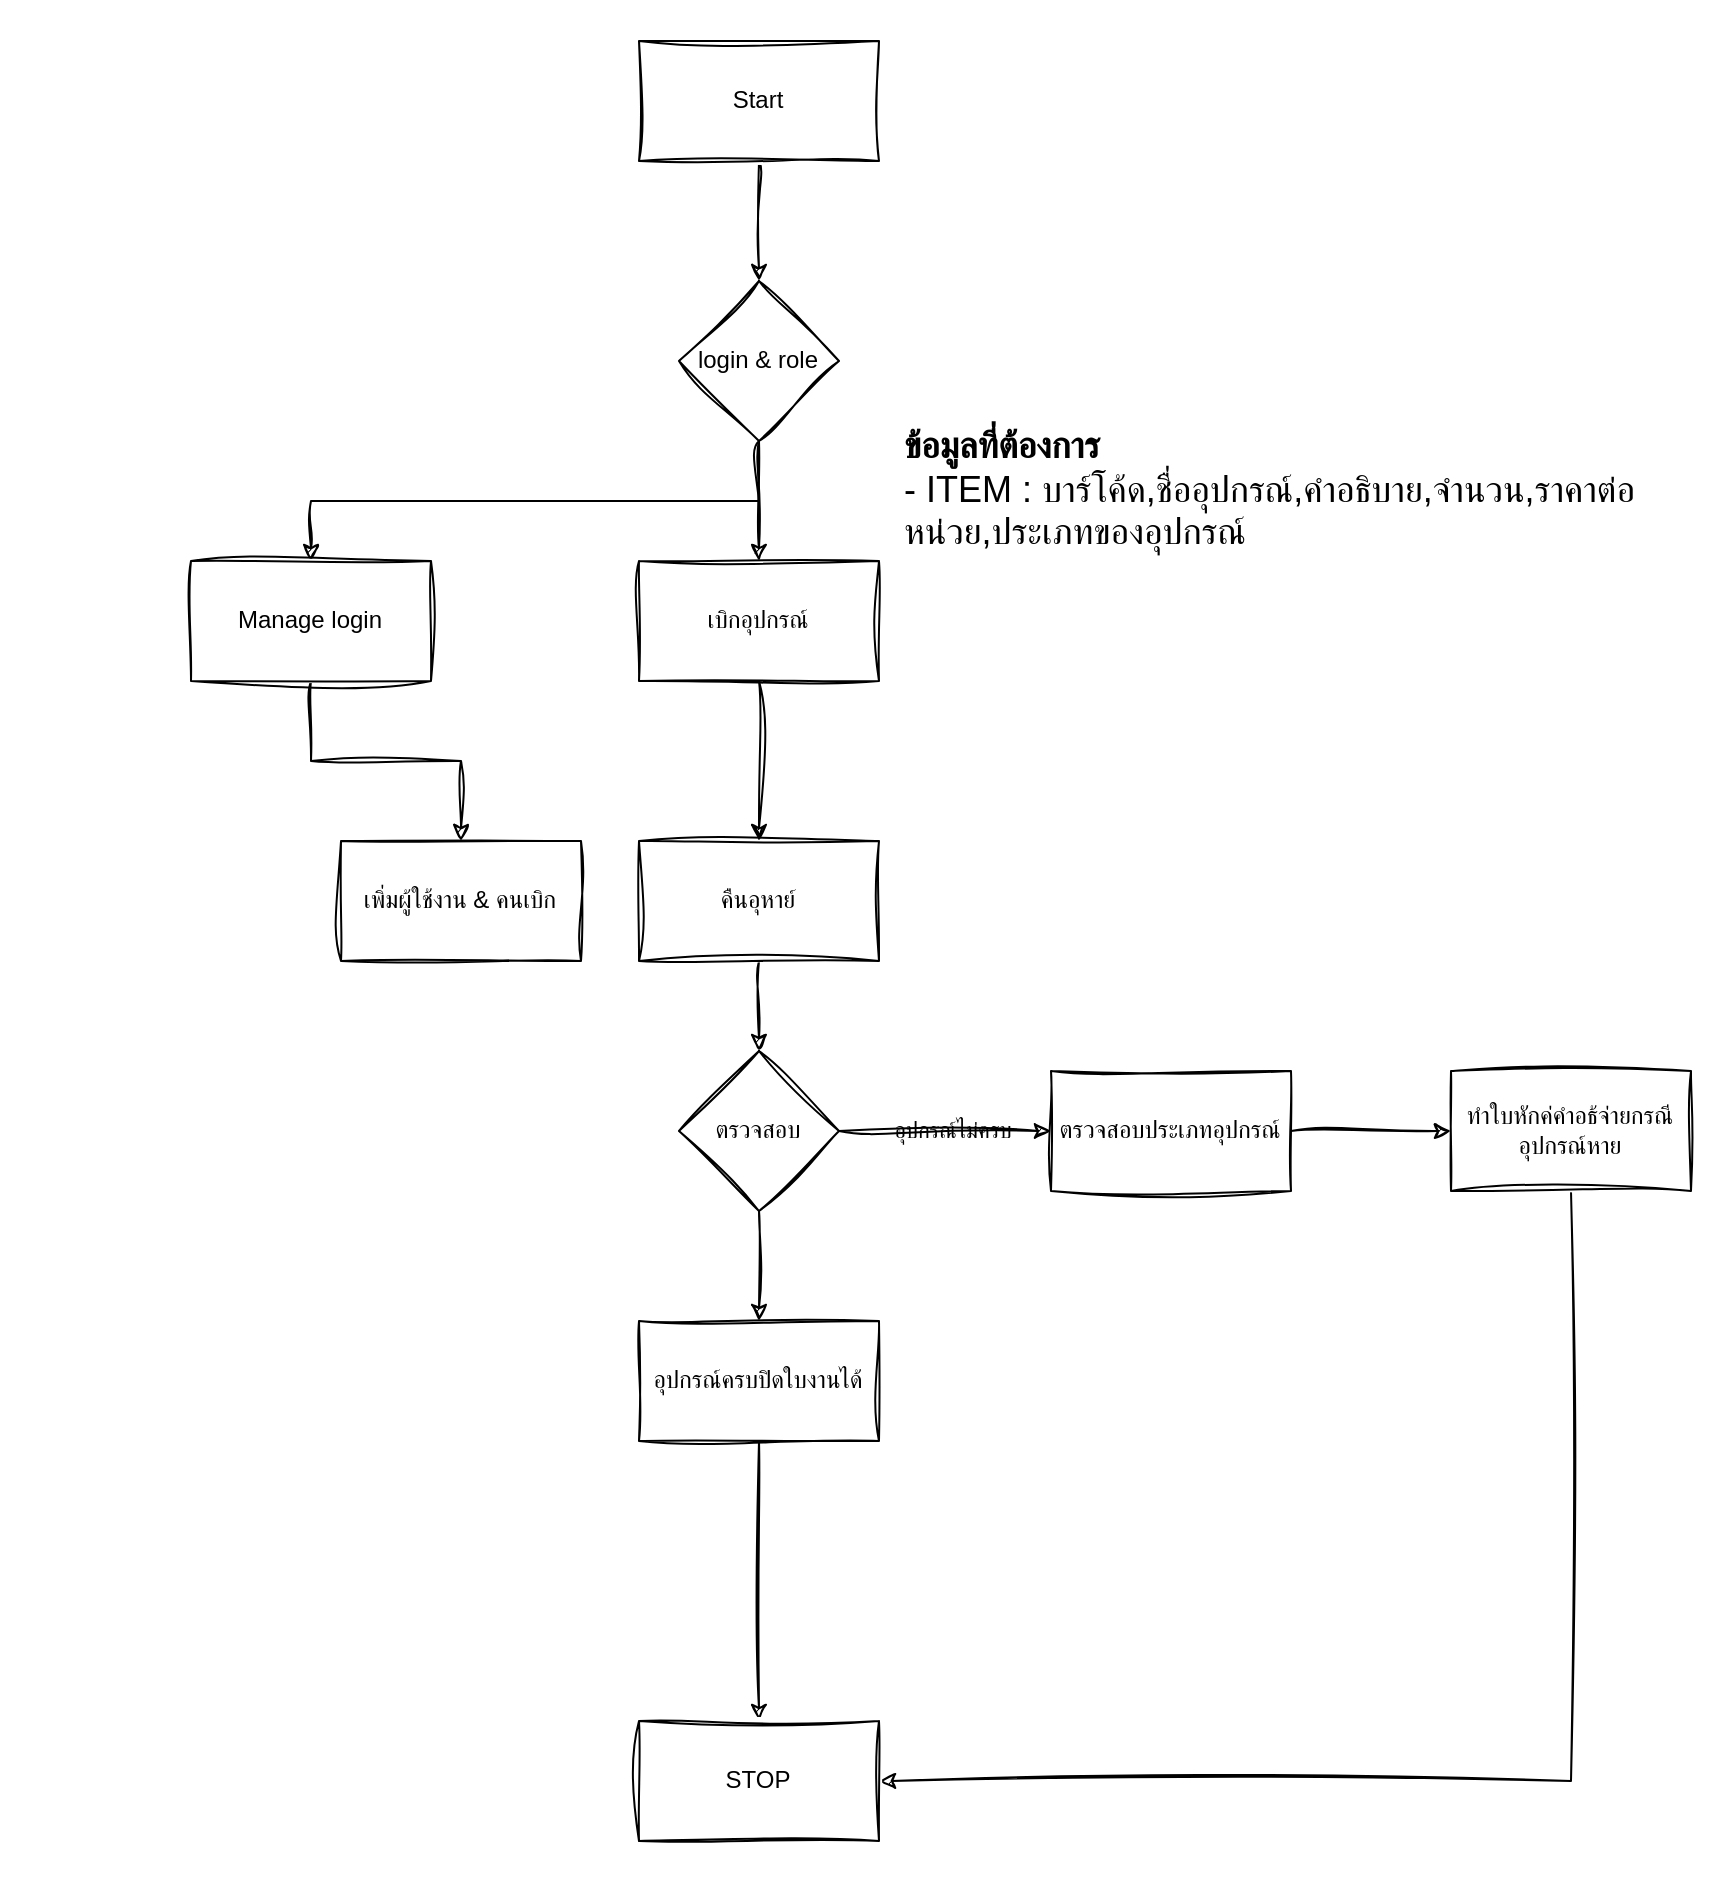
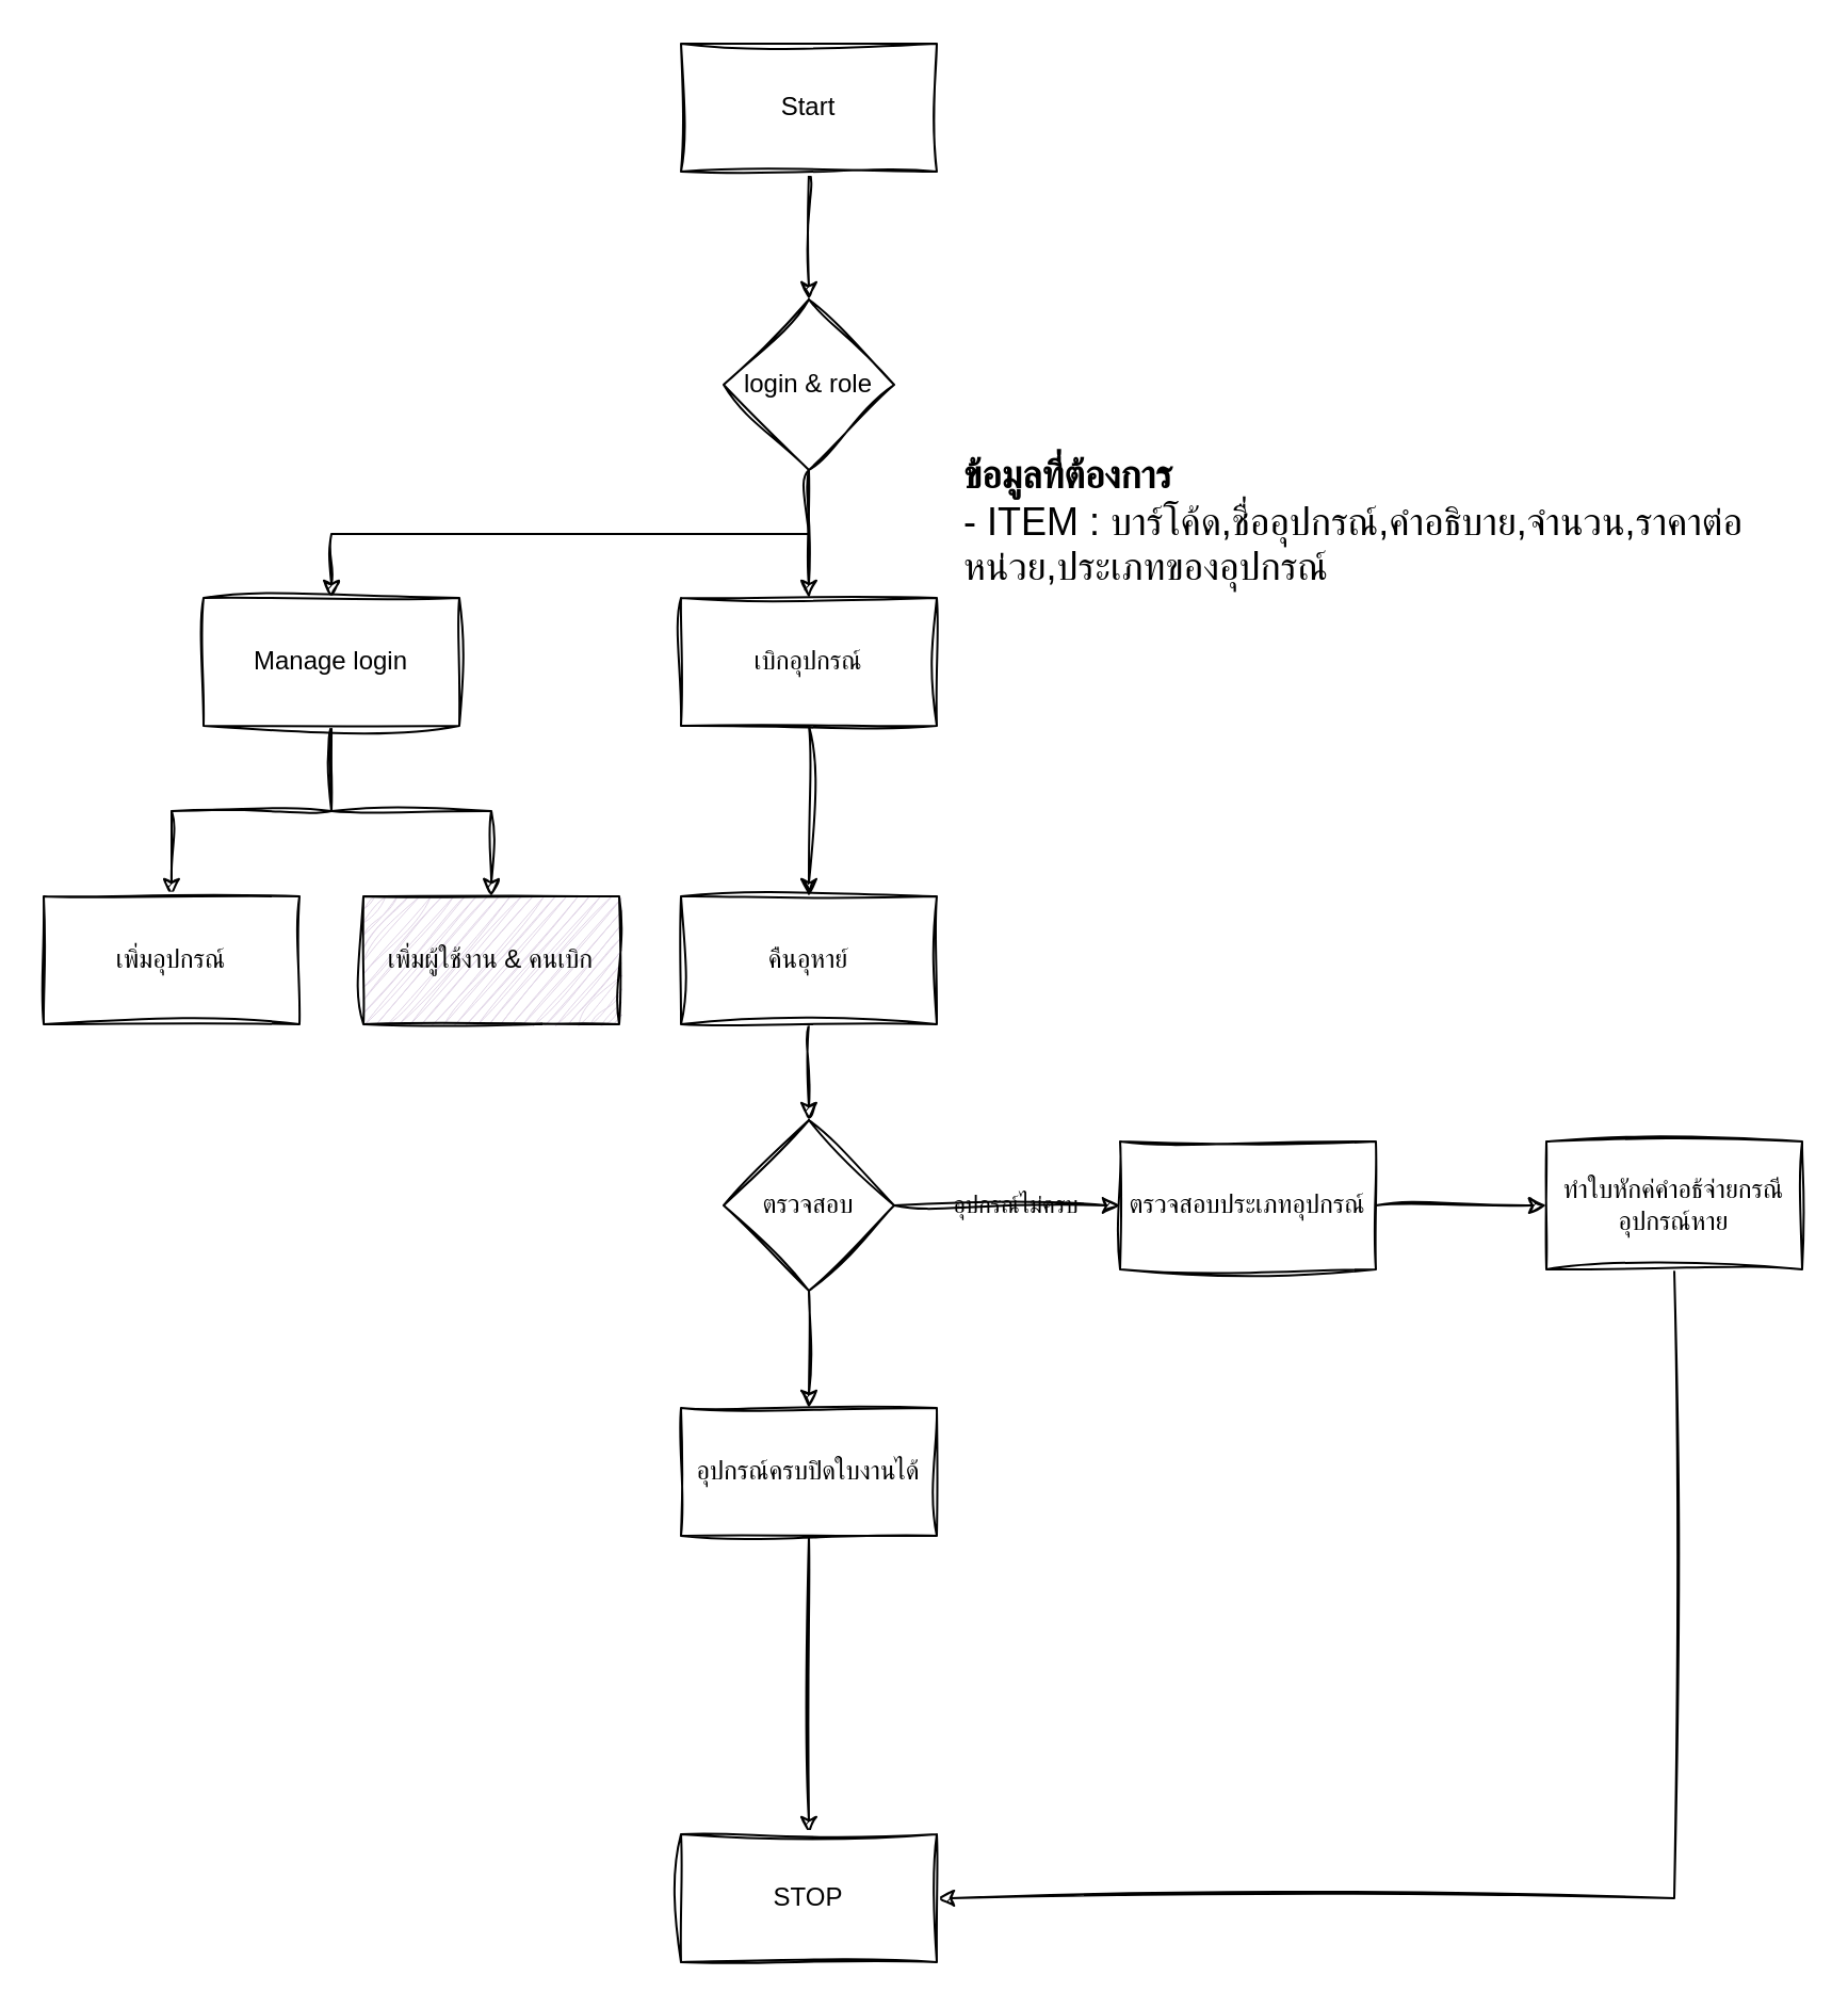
  <mxCell id="0" />
  <mxCell id="1" parent="0" />
  <mxCell id="2" style="edgeStyle=orthogonalEdgeStyle;rounded=0;orthogonalLoop=1;jettySize=auto;html=1;exitX=0.5;exitY=1;exitDx=0;exitDy=0;entryX=0.5;entryY=0;entryDx=0;entryDy=0;sketch=1;curveFitting=1;jiggle=2;labelBackgroundColor=none;fontColor=default;" edge="1" parent="1" source="3" target="6"><mxGeometry relative="1" as="geometry" /></mxCell>
  <mxCell id="3" value="Start" style="rounded=0;whiteSpace=wrap;html=1;sketch=1;curveFitting=1;jiggle=2;labelBackgroundColor=none;" vertex="1" parent="1"><mxGeometry x="319" y="20" width="120" height="60" as="geometry" /></mxCell>
  <mxCell id="4" style="edgeStyle=orthogonalEdgeStyle;rounded=0;orthogonalLoop=1;jettySize=auto;html=1;exitX=0.5;exitY=1;exitDx=0;exitDy=0;entryX=0.5;entryY=0;entryDx=0;entryDy=0;sketch=1;curveFitting=1;jiggle=2;labelBackgroundColor=none;fontColor=default;" edge="1" parent="1" source="6" target="11"><mxGeometry relative="1" as="geometry" /></mxCell>
  <mxCell id="5" style="edgeStyle=orthogonalEdgeStyle;rounded=0;orthogonalLoop=1;jettySize=auto;html=1;exitX=0.5;exitY=1;exitDx=0;exitDy=0;entryX=0.5;entryY=0;entryDx=0;entryDy=0;sketch=1;curveFitting=1;jiggle=2;labelBackgroundColor=none;fontColor=default;" edge="1" parent="1" source="6" target="9"><mxGeometry relative="1" as="geometry" /></mxCell>
  <mxCell id="6" value="login &amp;amp; role" style="rhombus;whiteSpace=wrap;html=1;rounded=0;sketch=1;curveFitting=1;jiggle=2;labelBackgroundColor=none;" vertex="1" parent="1"><mxGeometry x="339" y="140" width="80" height="80" as="geometry" /></mxCell>
+ <mxCell id="7" style="edgeStyle=orthogonalEdgeStyle;rounded=0;orthogonalLoop=1;jettySize=auto;html=1;exitX=0.5;exitY=1;exitDx=0;exitDy=0;sketch=1;curveFitting=1;jiggle=2;labelBackgroundColor=none;fontColor=default;" edge="1" parent="1" source="9" target="26"><mxGeometry relative="1" as="geometry" /></mxCell>
  <mxCell id="8" style="edgeStyle=orthogonalEdgeStyle;rounded=0;orthogonalLoop=1;jettySize=auto;html=1;exitX=0.5;exitY=1;exitDx=0;exitDy=0;entryX=0.5;entryY=0;entryDx=0;entryDy=0;sketch=1;curveFitting=1;jiggle=2;labelBackgroundColor=none;fontColor=default;" edge="1" parent="1" source="9" target="27"><mxGeometry relative="1" as="geometry" /></mxCell>
  <mxCell id="9" value="Manage login" style="rounded=0;whiteSpace=wrap;html=1;sketch=1;curveFitting=1;jiggle=2;labelBackgroundColor=none;" vertex="1" parent="1"><mxGeometry x="95" y="280" width="120" height="60" as="geometry" /></mxCell>
  <mxCell id="10" style="edgeStyle=orthogonalEdgeStyle;rounded=0;orthogonalLoop=1;jettySize=auto;html=1;exitX=0.5;exitY=1;exitDx=0;exitDy=0;entryX=0.5;entryY=0;entryDx=0;entryDy=0;sketch=1;curveFitting=1;jiggle=2;labelBackgroundColor=none;fontColor=default;" edge="1" parent="1" source="11" target="13"><mxGeometry relative="1" as="geometry" /></mxCell>
  <mxCell id="11" value="เบิกอุปกรณ์" style="rounded=0;whiteSpace=wrap;html=1;sketch=1;curveFitting=1;jiggle=2;labelBackgroundColor=none;" vertex="1" parent="1"><mxGeometry x="319" y="280" width="120" height="60" as="geometry" /></mxCell>
  <mxCell id="12" style="edgeStyle=orthogonalEdgeStyle;rounded=0;orthogonalLoop=1;jettySize=auto;html=1;exitX=0.5;exitY=1;exitDx=0;exitDy=0;entryX=0.5;entryY=0;entryDx=0;entryDy=0;sketch=1;curveFitting=1;jiggle=2;labelBackgroundColor=none;fontColor=default;" edge="1" parent="1" source="13" target="17"><mxGeometry relative="1" as="geometry" /></mxCell>
  <mxCell id="13" value="คืนอุหาย์" style="rounded=0;whiteSpace=wrap;html=1;sketch=1;curveFitting=1;jiggle=2;labelBackgroundColor=none;" vertex="1" parent="1"><mxGeometry x="319" y="420" width="120" height="60" as="geometry" /></mxCell>
  <mxCell id="14" style="edgeStyle=orthogonalEdgeStyle;rounded=0;orthogonalLoop=1;jettySize=auto;html=1;exitX=0.5;exitY=1;exitDx=0;exitDy=0;entryX=0.5;entryY=0;entryDx=0;entryDy=0;sketch=1;curveFitting=1;jiggle=2;labelBackgroundColor=none;fontColor=default;" edge="1" parent="1" source="17" target="19"><mxGeometry relative="1" as="geometry" /></mxCell>
  <mxCell id="15" style="edgeStyle=orthogonalEdgeStyle;rounded=0;orthogonalLoop=1;jettySize=auto;html=1;exitX=1;exitY=0.5;exitDx=0;exitDy=0;entryX=0;entryY=0.5;entryDx=0;entryDy=0;sketch=1;curveFitting=1;jiggle=2;labelBackgroundColor=none;fontColor=default;" edge="1" parent="1" source="17" target="21"><mxGeometry relative="1" as="geometry" /></mxCell>
  <mxCell id="16" value="อุปกรณ์ไม่ครบ" style="edgeLabel;html=1;align=center;verticalAlign=middle;resizable=0;points=[];rounded=0;sketch=1;curveFitting=1;jiggle=2;labelBackgroundColor=none;" vertex="1" connectable="0" parent="15"><mxGeometry x="0.057" y="2" relative="1" as="geometry"><mxPoint y="1" as="offset" /></mxGeometry></mxCell>
  <mxCell id="17" value="ตรวจสอบ" style="rhombus;whiteSpace=wrap;html=1;rounded=0;sketch=1;curveFitting=1;jiggle=2;labelBackgroundColor=none;" vertex="1" parent="1"><mxGeometry x="339" y="525" width="80" height="80" as="geometry" /></mxCell>
  <mxCell id="18" style="edgeStyle=orthogonalEdgeStyle;rounded=0;orthogonalLoop=1;jettySize=auto;html=1;exitX=0.5;exitY=1;exitDx=0;exitDy=0;entryX=0.5;entryY=0;entryDx=0;entryDy=0;sketch=1;curveFitting=1;jiggle=2;labelBackgroundColor=none;fontColor=default;" edge="1" parent="1" source="19" target="24"><mxGeometry relative="1" as="geometry" /></mxCell>
  <mxCell id="19" value="อุปกรณ์ครบปิดใบงานได้" style="rounded=0;whiteSpace=wrap;html=1;sketch=1;curveFitting=1;jiggle=2;labelBackgroundColor=none;" vertex="1" parent="1"><mxGeometry x="319" y="660" width="120" height="60" as="geometry" /></mxCell>
  <mxCell id="20" style="edgeStyle=orthogonalEdgeStyle;rounded=0;orthogonalLoop=1;jettySize=auto;html=1;exitX=1;exitY=0.5;exitDx=0;exitDy=0;entryX=0;entryY=0.5;entryDx=0;entryDy=0;sketch=1;curveFitting=1;jiggle=2;labelBackgroundColor=none;fontColor=default;" edge="1" parent="1" source="21" target="23"><mxGeometry relative="1" as="geometry" /></mxCell>
  <mxCell id="21" value="ตรวจสอบประเภทอุปกรณ์" style="rounded=0;whiteSpace=wrap;html=1;sketch=1;curveFitting=1;jiggle=2;labelBackgroundColor=none;" vertex="1" parent="1"><mxGeometry x="525" y="535" width="120" height="60" as="geometry" /></mxCell>
  <mxCell id="22" style="edgeStyle=orthogonalEdgeStyle;rounded=0;orthogonalLoop=1;jettySize=auto;html=1;exitX=0.5;exitY=1;exitDx=0;exitDy=0;entryX=1;entryY=0.5;entryDx=0;entryDy=0;sketch=1;curveFitting=1;jiggle=2;labelBackgroundColor=none;fontColor=default;" edge="1" parent="1" source="23" target="24"><mxGeometry relative="1" as="geometry" /></mxCell>
  <mxCell id="23" value="ทำใบหักค่คำอธ้จ่ายกรณีอุปกรณ์หาย" style="rounded=0;whiteSpace=wrap;html=1;sketch=1;curveFitting=1;jiggle=2;labelBackgroundColor=none;" vertex="1" parent="1"><mxGeometry x="725" y="535" width="120" height="60" as="geometry" /></mxCell>
  <mxCell id="24" value="STOP" style="rounded=0;whiteSpace=wrap;html=1;sketch=1;curveFitting=1;jiggle=2;labelBackgroundColor=none;" vertex="1" parent="1"><mxGeometry x="319" y="860" width="120" height="60" as="geometry" /></mxCell>
  <mxCell id="25" value="&lt;font style=&quot;font-size: 18px;&quot;&gt;&lt;b&gt;ข้อมูลที่ต้องการ&lt;/b&gt;&lt;br&gt;- ITEM : บาร์โค้ด,ชื่ออุปกรณ์,คำอธิบาย,จำนวน,ราคาต่อหน่วย,ประเภทของอุปกรณ์&lt;/font&gt;" style="text;html=1;strokeColor=none;fillColor=none;align=left;verticalAlign=middle;whiteSpace=wrap;rounded=0;sketch=1;curveFitting=1;jiggle=2;labelBackgroundColor=none;" vertex="1" parent="1"><mxGeometry x="450" y="140" width="380" height="210" as="geometry" /></mxCell>
- <mxCell id="27" value="เพิ่มผู้ใช้งาน &amp;amp; คนเบิก" style="rounded=0;whiteSpace=wrap;html=1;sketch=1;curveFitting=1;jiggle=2;labelBackgroundColor=none;" vertex="1" parent="1"><mxGeometry x="170" y="420" width="120" height="60" as="geometry" /></mxCell>
+ <mxCell id="26" value="เพิ่มอุปกรณ์" style="rounded=0;whiteSpace=wrap;html=1;sketch=1;curveFitting=1;jiggle=2;labelBackgroundColor=none;" vertex="1" parent="1"><mxGeometry y="420" width="120" height="60" as="geometry" x="20" /></mxCell>
+ <mxCell id="27" value="เพิ่มผู้ใช้งาน &amp;amp; คนเบิก" style="rounded=0;whiteSpace=wrap;html=1;sketch=1;curveFitting=1;jiggle=2;labelBackgroundColor=none;fillColor=#e1d5e7;" vertex="1" parent="1"><mxGeometry x="170" y="420" width="120" height="60" as="geometry" /></mxCell>
